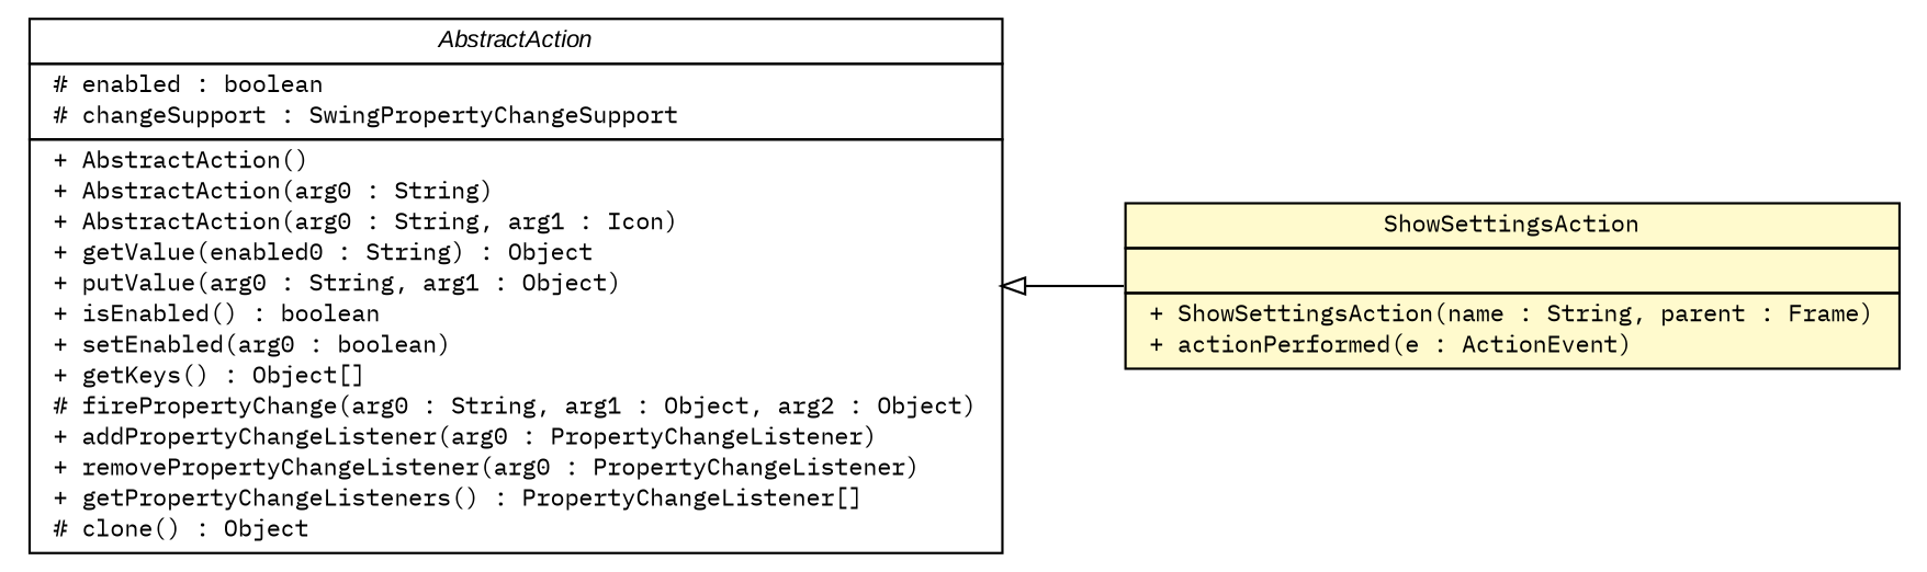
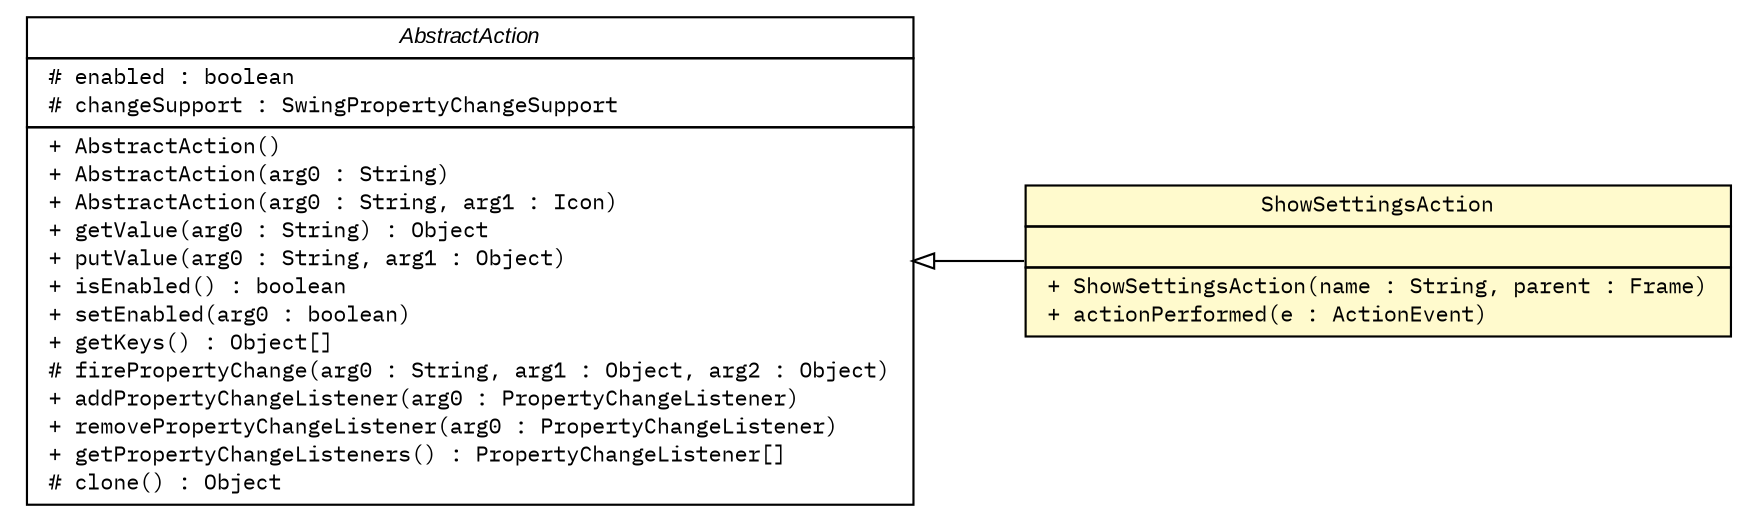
  digraph {
    nodesep=0.25
    ranksep=0.5
    rankdir=LR
    fontname="IBM Plex Mono"
    node [fontcolor=black fontname="IBM Plex Mono" fontsize=10.0 shape=plaintext]
    n1 [label=<<table title="com.github.tilastokeskus.matertis.ui.action.ShowSettingsAction" border="0" cellborder="1" cellspacing="0" cellpadding="2" port="p" bgcolor="lemonChiffon" href="./ShowSettingsAction.html"> 		<tr><td><table border="0" cellspacing="0" cellpadding="1"> <tr><td align="center" balign="center"> ShowSettingsAction </td></tr> 		</table></td></tr> 		<tr><td><table border="0" cellspacing="0" cellpadding="1"> <tr><td align="left" balign="left">  </td></tr> 		</table></td></tr> 		<tr><td><table border="0" cellspacing="0" cellpadding="1"> <tr><td align="left" balign="left"> + ShowSettingsAction(name : String, parent : Frame) </td></tr> <tr><td align="left" balign="left"> + actionPerformed(e : ActionEvent) </td></tr> 		</table></td></tr> 		</table>>]
-   n2 [label=<<table title="javax.swing.AbstractAction" border="0" cellborder="1" cellspacing="0" cellpadding="2" port="p" href="http://java.sun.com/j2se/1.4.2/docs/api/javax/swing/AbstractAction.html"> 		<tr><td><table border="0" cellspacing="0" cellpadding="1"> <tr><td align="center" balign="center"><font face="arial italic"> AbstractAction </font></td></tr> 		</table></td></tr> 		<tr><td><table border="0" cellspacing="0" cellpadding="1"> <tr><td align="left" balign="left"> # enabled : boolean </td></tr> <tr><td align="left" balign="left"> # changeSupport : SwingPropertyChangeSupport </td></tr> 		</table></td></tr> 		<tr><td><table border="0" cellspacing="0" cellpadding="1"> <tr><td align="left" balign="left"> + AbstractAction() </td></tr> <tr><td align="left" balign="left"> + AbstractAction(arg0 : String) </td></tr> <tr><td align="left" balign="left"> + AbstractAction(arg0 : String, arg1 : Icon) </td></tr> <tr><td align="left" balign="left"> + getValue(enabled0 : String) : Object </td></tr> <tr><td align="left" balign="left"> + putValue(arg0 : String, arg1 : Object) </td></tr> <tr><td align="left" balign="left"> + isEnabled() : boolean </td></tr> <tr><td align="left" balign="left"> + setEnabled(arg0 : boolean) </td></tr> <tr><td align="left" balign="left"> + getKeys() : Object[] </td></tr> <tr><td align="left" balign="left"> # firePropertyChange(arg0 : String, arg1 : Object, arg2 : Object) </td></tr> <tr><td align="left" balign="left"> + addPropertyChangeListener(arg0 : PropertyChangeListener) </td></tr> <tr><td align="left" balign="left"> + removePropertyChangeListener(arg0 : PropertyChangeListener) </td></tr> <tr><td align="left" balign="left"> + getPropertyChangeListeners() : PropertyChangeListener[] </td></tr> <tr><td align="left" balign="left"> # clone() : Object </td></tr> 		</table></td></tr> 		</table>>]
+   n2 [label=<<table title="javax.swing.AbstractAction" border="0" cellborder="1" cellspacing="0" cellpadding="2" port="p" href="http://java.sun.com/j2se/1.4.2/docs/api/javax/swing/AbstractAction.html"> 		<tr><td><table border="0" cellspacing="0" cellpadding="1"> <tr><td align="center" balign="center"><font face="arial italic"> AbstractAction </font></td></tr> 		</table></td></tr> 		<tr><td><table border="0" cellspacing="0" cellpadding="1"> <tr><td align="left" balign="left"> # enabled : boolean </td></tr> <tr><td align="left" balign="left"> # changeSupport : SwingPropertyChangeSupport </td></tr> 		</table></td></tr> 		<tr><td><table border="0" cellspacing="0" cellpadding="1"> <tr><td align="left" balign="left"> + AbstractAction() </td></tr> <tr><td align="left" balign="left"> + AbstractAction(arg0 : String) </td></tr> <tr><td align="left" balign="left"> + AbstractAction(arg0 : String, arg1 : Icon) </td></tr> <tr><td align="left" balign="left"> + getValue(arg0 : String) : Object </td></tr> <tr><td align="left" balign="left"> + putValue(arg0 : String, arg1 : Object) </td></tr> <tr><td align="left" balign="left"> + isEnabled() : boolean </td></tr> <tr><td align="left" balign="left"> + setEnabled(arg0 : boolean) </td></tr> <tr><td align="left" balign="left"> + getKeys() : Object[] </td></tr> <tr><td align="left" balign="left"> # firePropertyChange(arg0 : String, arg1 : Object, arg2 : Object) </td></tr> <tr><td align="left" balign="left"> + addPropertyChangeListener(arg0 : PropertyChangeListener) </td></tr> <tr><td align="left" balign="left"> + removePropertyChangeListener(arg0 : PropertyChangeListener) </td></tr> <tr><td align="left" balign="left"> + getPropertyChangeListeners() : PropertyChangeListener[] </td></tr> <tr><td align="left" balign="left"> # clone() : Object </td></tr> 		</table></td></tr> 		</table>>]
    n2 -> n1 [arrowtail=empty dir=back fontname="IBM Plex Mono" fontsize=10 headport=p labelfontname=arial labelfontsize=10 tailport=p]
  }
